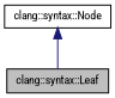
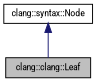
  digraph {
    fontname="Roboto Condensed"
    node [color=black fontname="Roboto Condensed" fontsize=10 shape=record]
-   n1 [fillcolor=grey75 fontcolor=black height=0.2 label="clang::syntax::Leaf" style=filled width=0.4]
+   n1 [fillcolor=grey75 fontcolor=black height=0.2 label="clang::clang::Leaf" style=filled width=0.4]
    n2 [height=0.2 label="clang::syntax::Node" width=0.4]
    n2 -> n1 [color=midnightblue dir=back fontname="Roboto Condensed" fontsize=10 labelfontname=Helvetica labelfontsize=10 style=solid]
  }
